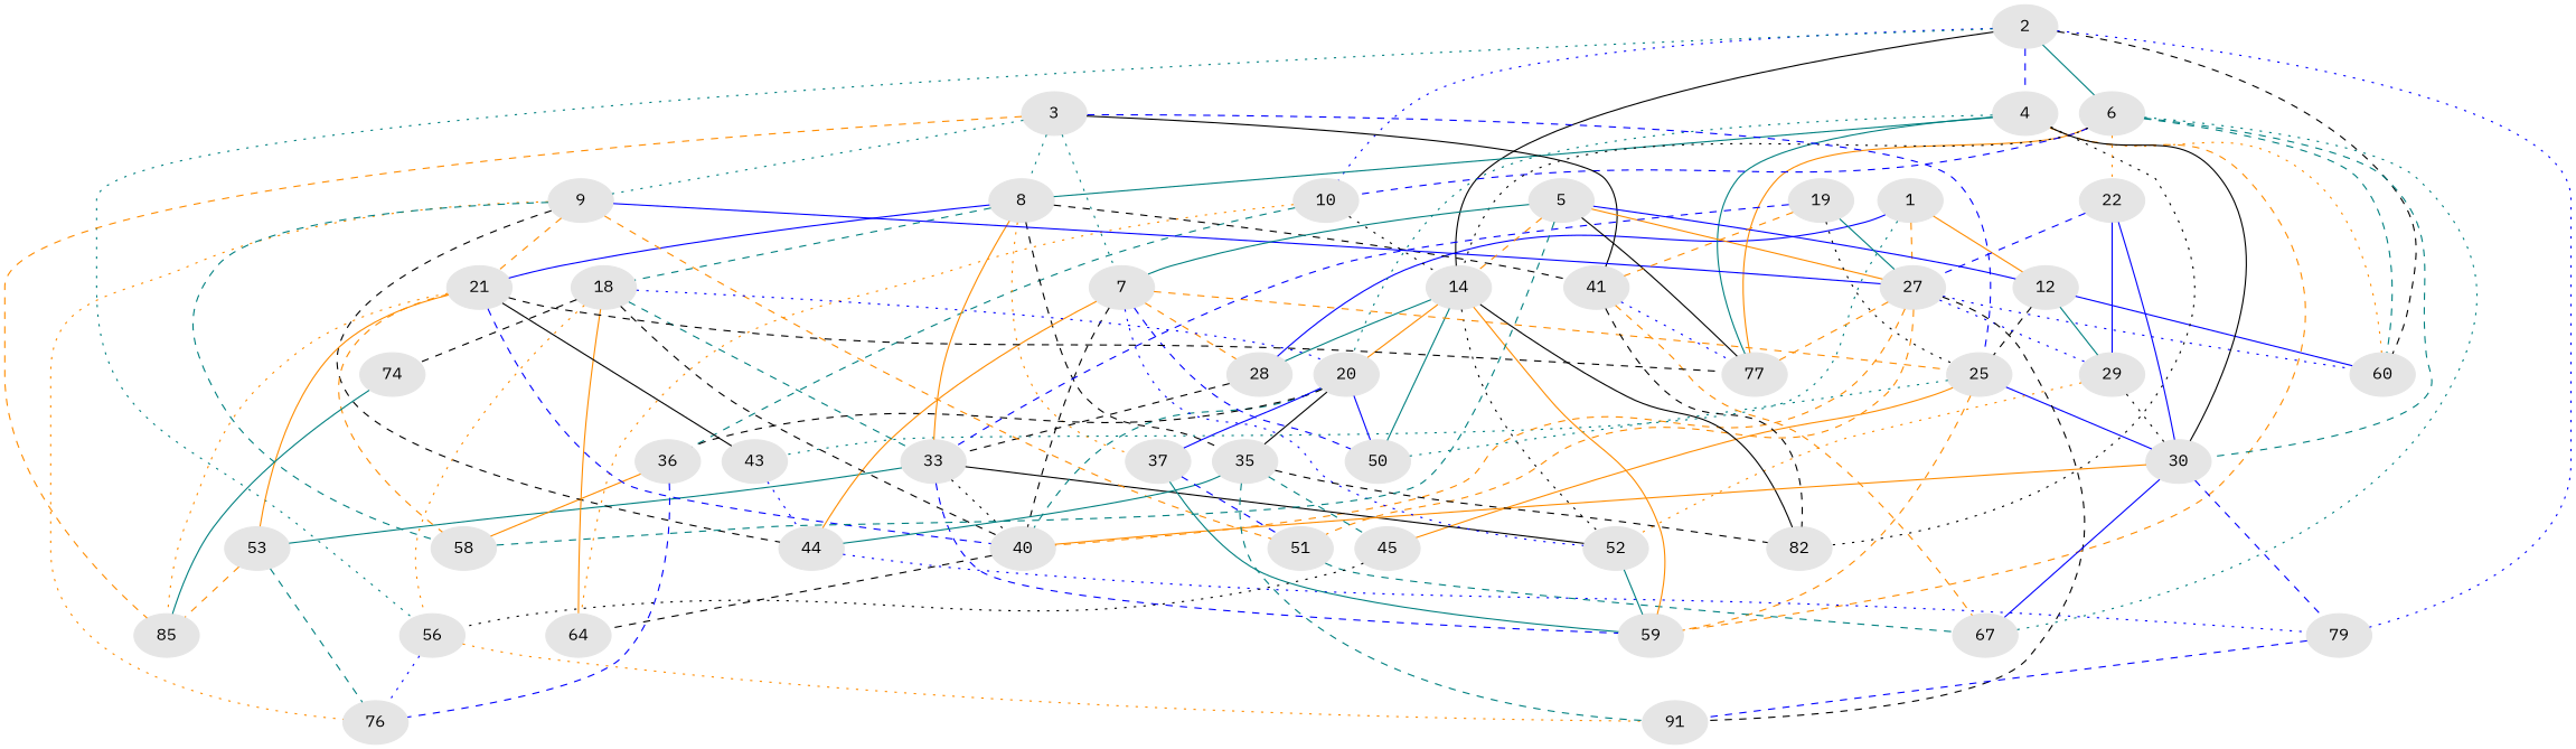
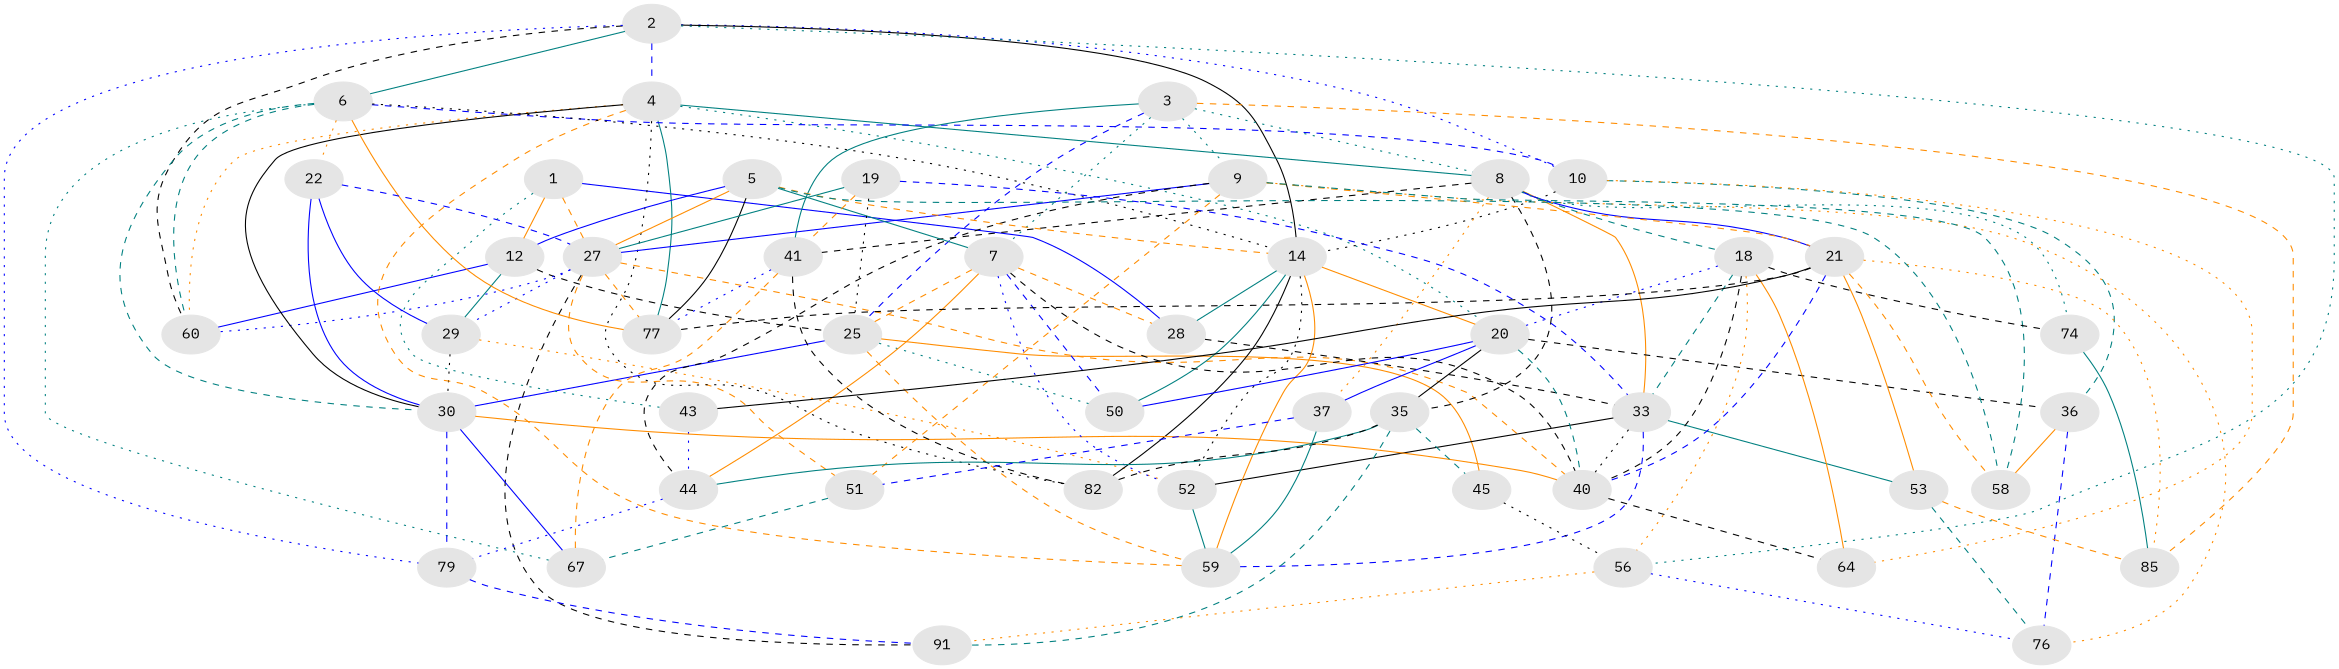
  graph {
    fontname="IBM Plex Mono"
    node [color=gray90 fontname="IBM Plex Mono" style=filled]
    edge [color=darkorange fontname="IBM Plex Mono" style=dashed]
    12 [super="+87"]
    60 [super="+92"]
    25 [super="+78+75"]
    29 [super="+63"]
    1
    27 [super="+32+38+69"]
    28
    43
    77 [super="+84"]
    40 [super="+55"]
    51
    91
    33 [super="+68"]
    44 [super="+73"]
    2 [super="+46+11"]
    4 [super="+72+47"]
    6 [super="+26+13"]
    10 [super="+90"]
    14 [super="+34+39+31"]
    56 [super="+57"]
    79
    59 [super="+93"]
    8 [super="+95+81+17"]
    20 [super="+42"]
    30 [super="+48"]
    82
    22
    67
    36
    64
    50
    52 [super="+70"]
    76
    3 [super="+24"]
    7 [super="+94+15"]
    9 [super="+88+89"]
    41 [super="+80"]
    85
    18 [super="+23+49"]
    21 [super="+61"]
    35 [super="+86"]
    37
    74
    58
    45
    5 [super="+16"]
    53
    19
    12 -- 60 [color=blue style=solid weight=2]
    12 -- 25 [color=black]
    12 -- 29 [color=teal style=solid]
    25 -- 59
    25 -- 30 [color=blue style=solid]
    25 -- 50 [color=teal style=dotted]
    25 -- 45 [style=solid]
    29 -- 30 [color=black style=dotted]
    29 -- 52 [style=dotted weight=2]
    1 -- 12 [style=solid]
    1 -- 27
    1 -- 28 [color=blue style=solid]
    1 -- 43 [color=teal style=dotted]
    27 -- 60 [color=blue style=dotted]
    27 -- 29 [color=blue style=dotted]
    27 -- 77
    27 -- 40
    27 -- 51
    27 -- 91 [color=black]
    28 -- 33 [color=black]
    43 -- 44 [color=blue style=dotted weight=2]
    40 -- 64 [color=black]
    51 -- 67 [color=teal]
    33 -- 40 [color=black style=dotted]
    33 -- 59 [color=blue]
    33 -- 52 [color=black style=solid]
    33 -- 53 [color=teal style=solid]
    44 -- 79 [color=blue style=dotted]
    2 -- 60 [color=black]
    2 -- 4 [color=blue]
    2 -- 6 [color=teal style=solid]
    2 -- 10 [color=blue style=dotted]
    2 -- 14 [color=black style=solid]
    2 -- 56 [color=teal style=dotted]
    2 -- 79 [color=blue style=dotted]
    4 -- 60 [style=dotted]
    4 -- 77 [color=teal style=solid]
    4 -- 59
    4 -- 8 [color=teal style=solid]
    4 -- 20 [color=teal style=dotted]
    4 -- 30 [color=black style=solid]
    4 -- 82 [color=black style=dotted]
    6 -- 60 [color=teal]
    6 -- 77 [style=solid]
    6 -- 10 [color=blue]
    6 -- 14 [color=black style=dotted]
    6 -- 30 [color=teal]
    6 -- 22 [style=dotted]
    6 -- 67 [color=teal style=dotted]
    10 -- 14 [color=black style=dotted weight=2]
    10 -- 36 [color=teal]
    10 -- 64 [style=dotted]
    14 -- 28 [color=teal style=solid]
    14 -- 59 [style=solid]
    14 -- 20 [style=solid]
    14 -- 82 [color=black style=solid]
    14 -- 50 [color=teal style=solid]
    14 -- 52 [color=black style=dotted]
    56 -- 91 [style=dotted]
    56 -- 76 [color=blue style=dotted]
    79 -- 91 [color=blue]
    8 -- 33 [style=solid]
    8 -- 41 [color=black]
    8 -- 18 [color=teal]
    8 -- 21 [color=blue style=solid]
    8 -- 35 [color=black]
    8 -- 37 [style=dotted]
+   8 -- 74 [color=teal style=dotted weight=2]
    20 -- 40 [color=teal]
    20 -- 36 [color=black]
    20 -- 50 [color=blue style=solid]
    20 -- 35 [color=black style=solid]
    20 -- 37 [color=blue style=solid]
    30 -- 40 [style=solid]
    30 -- 79 [color=blue]
    30 -- 67 [color=blue style=solid]
    22 -- 29 [color=blue style=solid]
    22 -- 27 [color=blue]
    22 -- 30 [color=blue style=solid]
    36 -- 76 [color=blue]
    36 -- 58 [style=solid]
    52 -- 59 [color=teal style=solid]
    3 -- 25 [color=blue]
    3 -- 8 [color=teal style=dotted]
    3 -- 7 [color=teal style=dotted]
    3 -- 9 [color=teal style=dotted]
-   3 -- 41 [color=black style=solid]
+   3 -- 41 [color=teal style=solid]
    3 -- 85
    7 -- 25
    7 -- 28
    7 -- 40 [color=black]
    7 -- 44 [style=solid]
    7 -- 50 [color=blue]
    7 -- 52 [color=blue style=dotted]
    9 -- 27 [color=blue style=solid weight=2]
    9 -- 51
    9 -- 44 [color=black]
    9 -- 76 [style=dotted]
    9 -- 21
    9 -- 58 [color=teal]
    41 -- 77 [color=blue style=dotted]
    41 -- 82 [color=black]
    41 -- 67
    18 -- 40 [color=black]
    18 -- 33 [color=teal]
    18 -- 56 [style=dotted]
    18 -- 20 [color=blue style=dotted]
    18 -- 64 [style=solid weight=2]
    18 -- 74 [color=black]
    21 -- 43 [color=black style=solid]
    21 -- 77 [color=black]
    21 -- 40 [color=blue]
    21 -- 85 [style=dotted]
    21 -- 58
    21 -- 53 [style=solid]
    35 -- 91 [color=teal]
    35 -- 44 [color=teal style=solid]
    35 -- 82 [color=black]
    35 -- 45 [color=teal]
    37 -- 51 [color=blue]
    37 -- 59 [color=teal style=solid]
    74 -- 85 [color=teal style=solid]
    45 -- 56 [color=black style=dotted weight=2]
    5 -- 12 [color=blue style=solid]
    5 -- 27 [style=solid]
    5 -- 77 [color=black style=solid]
    5 -- 14
    5 -- 7 [color=teal style=solid]
    5 -- 58 [color=teal]
    53 -- 76 [color=teal]
    53 -- 85
    19 -- 25 [color=black style=dotted]
    19 -- 27 [color=teal style=solid]
    19 -- 33 [color=blue]
    19 -- 41
  }
